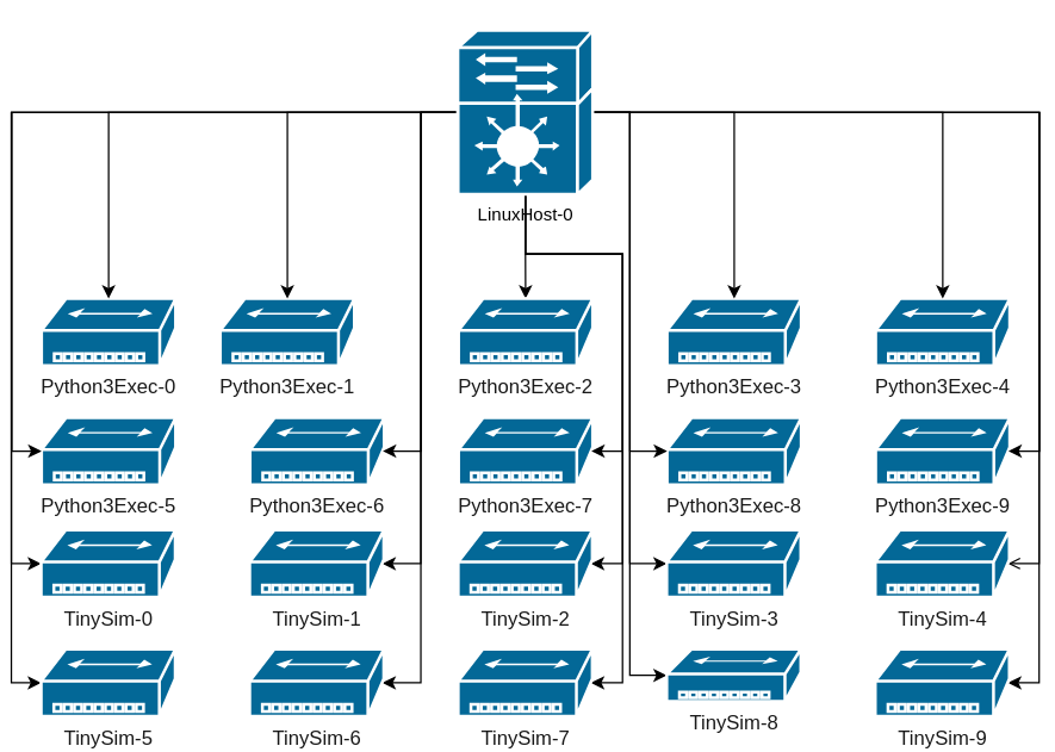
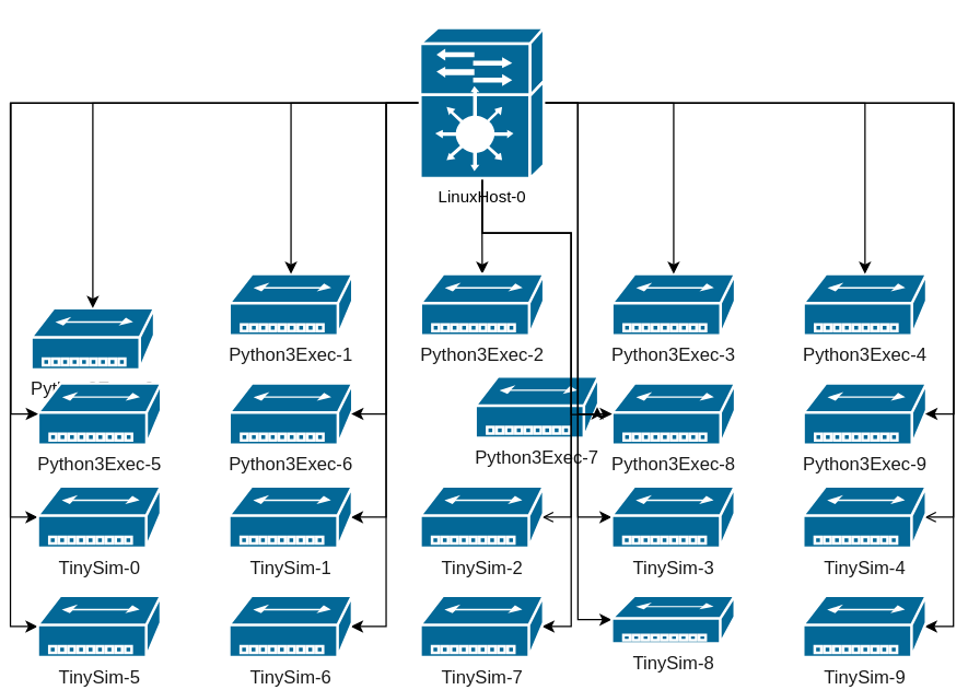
  <mxCell id="0" />
  <mxCell id="1" parent="0" />
- <mxCell id="2" value="&lt;span style=&quot;color: rgb(25 , 25 , 25) ; font-size: 13.333px ; background-color: rgb(255 , 255 , 255)&quot;&gt;Python3Exec-0&lt;/span&gt;" style="shape=mxgraph.cisco.hubs_and_gateways.small_hub;html=1;pointerEvents=1;dashed=0;fillColor=#036897;strokeColor=#ffffff;strokeWidth=2;verticalLabelPosition=bottom;verticalAlign=top;align=center;outlineConnect=0;" vertex="1" parent="1"><mxGeometry x="20.25" y="200" width="90" height="45" as="geometry" /></mxCell>
- <mxCell id="3" value="&lt;span style=&quot;color: rgb(25 , 25 , 25) ; font-size: 13.333px ; background-color: rgb(255 , 255 , 255)&quot;&gt;Python3Exec-1&lt;/span&gt;" style="shape=mxgraph.cisco.hubs_and_gateways.small_hub;html=1;pointerEvents=1;dashed=0;fillColor=#036897;strokeColor=#ffffff;strokeWidth=2;verticalLabelPosition=bottom;verticalAlign=top;align=center;outlineConnect=0;" vertex="1" parent="1"><mxGeometry x="140.25" y="200" width="90" height="45" as="geometry" /></mxCell>
+ <mxCell id="2" value="&lt;span style=&quot;color: rgb(25 , 25 , 25) ; font-size: 13.333px ; background-color: rgb(255 , 255 , 255)&quot;&gt;Python3Exec-0&lt;/span&gt;" style="shape=mxgraph.cisco.hubs_and_gateways.small_hub;html=1;pointerEvents=1;dashed=0;fillColor=#036897;strokeColor=#ffffff;strokeWidth=2;verticalLabelPosition=bottom;verticalAlign=top;align=center;outlineConnect=0;" vertex="1" parent="1"><mxGeometry x="15.25" y="225" width="90" height="45" as="geometry" /></mxCell>
+ <mxCell id="3" value="&lt;span style=&quot;color: rgb(25 , 25 , 25) ; font-size: 13.333px ; background-color: rgb(255 , 255 , 255)&quot;&gt;Python3Exec-1&lt;/span&gt;" style="shape=mxgraph.cisco.hubs_and_gateways.small_hub;html=1;pointerEvents=1;dashed=0;fillColor=#036897;strokeColor=#ffffff;strokeWidth=2;verticalLabelPosition=bottom;verticalAlign=top;align=center;outlineConnect=0;" vertex="1" parent="1"><mxGeometry x="160.25" y="200" width="90" height="45" as="geometry" /></mxCell>
  <mxCell id="4" value="&lt;span style=&quot;color: rgb(25 , 25 , 25) ; font-size: 13.333px ; background-color: rgb(255 , 255 , 255)&quot;&gt;Python3Exec-3&lt;/span&gt;" style="shape=mxgraph.cisco.hubs_and_gateways.small_hub;html=1;pointerEvents=1;dashed=0;fillColor=#036897;strokeColor=#ffffff;strokeWidth=2;verticalLabelPosition=bottom;verticalAlign=top;align=center;outlineConnect=0;" vertex="1" parent="1"><mxGeometry x="440.25" y="200" width="90" height="45" as="geometry" /></mxCell>
  <mxCell id="5" value="&lt;span style=&quot;color: rgb(25 , 25 , 25) ; font-size: 13.333px ; background-color: rgb(255 , 255 , 255)&quot;&gt;Python3Exec-5&lt;/span&gt;" style="shape=mxgraph.cisco.hubs_and_gateways.small_hub;html=1;pointerEvents=1;dashed=0;fillColor=#036897;strokeColor=#ffffff;strokeWidth=2;verticalLabelPosition=bottom;verticalAlign=top;align=center;outlineConnect=0;" vertex="1" parent="1"><mxGeometry x="20.25" y="280" width="90" height="45" as="geometry" /></mxCell>
  <mxCell id="6" value="&lt;span style=&quot;color: rgb(25 , 25 , 25) ; font-size: 13.333px ; background-color: rgb(255 , 255 , 255)&quot;&gt;Python3Exec-6&lt;/span&gt;" style="shape=mxgraph.cisco.hubs_and_gateways.small_hub;html=1;pointerEvents=1;dashed=0;fillColor=#036897;strokeColor=#ffffff;strokeWidth=2;verticalLabelPosition=bottom;verticalAlign=top;align=center;outlineConnect=0;" vertex="1" parent="1"><mxGeometry x="160.25" y="280" width="90" height="45" as="geometry" /></mxCell>
- <mxCell id="7" value="&lt;span style=&quot;color: rgb(25 , 25 , 25) ; font-size: 13.333px ; background-color: rgb(255 , 255 , 255)&quot;&gt;Python3Exec-7&lt;/span&gt;" style="shape=mxgraph.cisco.hubs_and_gateways.small_hub;html=1;pointerEvents=1;dashed=0;fillColor=#036897;strokeColor=#ffffff;strokeWidth=2;verticalLabelPosition=bottom;verticalAlign=top;align=center;outlineConnect=0;" vertex="1" parent="1"><mxGeometry x="300.25" y="280" width="90" height="45" as="geometry" /></mxCell>
+ <mxCell id="7" value="&lt;span style=&quot;color: rgb(25 , 25 , 25) ; font-size: 13.333px ; background-color: rgb(255 , 255 , 255)&quot;&gt;Python3Exec-7&lt;/span&gt;" style="shape=mxgraph.cisco.hubs_and_gateways.small_hub;html=1;pointerEvents=1;dashed=0;fillColor=#036897;strokeColor=#ffffff;strokeWidth=2;verticalLabelPosition=bottom;verticalAlign=top;align=center;outlineConnect=0;" vertex="1" parent="1"><mxGeometry x="340.25" y="275" width="90" height="45" as="geometry" /></mxCell>
  <mxCell id="8" value="&lt;span style=&quot;color: rgb(25 , 25 , 25) ; font-size: 13.333px ; background-color: rgb(255 , 255 , 255)&quot;&gt;Python3Exec-8&lt;/span&gt;" style="shape=mxgraph.cisco.hubs_and_gateways.small_hub;html=1;pointerEvents=1;dashed=0;fillColor=#036897;strokeColor=#ffffff;strokeWidth=2;verticalLabelPosition=bottom;verticalAlign=top;align=center;outlineConnect=0;" vertex="1" parent="1"><mxGeometry x="440.25" y="280" width="90" height="45" as="geometry" /></mxCell>
  <mxCell id="9" value="&lt;span style=&quot;color: rgb(25 , 25 , 25) ; font-size: 13.333px ; background-color: rgb(255 , 255 , 255)&quot;&gt;Python3Exec-4&lt;/span&gt;" style="shape=mxgraph.cisco.hubs_and_gateways.small_hub;html=1;pointerEvents=1;dashed=0;fillColor=#036897;strokeColor=#ffffff;strokeWidth=2;verticalLabelPosition=bottom;verticalAlign=top;align=center;outlineConnect=0;" vertex="1" parent="1"><mxGeometry x="580.25" y="200" width="90" height="45" as="geometry" /></mxCell>
  <mxCell id="10" value="&lt;span style=&quot;color: rgb(25 , 25 , 25) ; font-size: 13.333px ; background-color: rgb(255 , 255 , 255)&quot;&gt;Python3Exec-9&lt;/span&gt;" style="shape=mxgraph.cisco.hubs_and_gateways.small_hub;html=1;pointerEvents=1;dashed=0;fillColor=#036897;strokeColor=#ffffff;strokeWidth=2;verticalLabelPosition=bottom;verticalAlign=top;align=center;outlineConnect=0;" vertex="1" parent="1"><mxGeometry x="580.25" y="280" width="90" height="45" as="geometry" /></mxCell>
  <mxCell id="11" style="edgeStyle=orthogonalEdgeStyle;rounded=0;orthogonalLoop=1;jettySize=auto;html=1;" edge="1" parent="1" source="31" target="4"><mxGeometry relative="1" as="geometry" /></mxCell>
  <mxCell id="12" style="edgeStyle=orthogonalEdgeStyle;rounded=0;orthogonalLoop=1;jettySize=auto;html=1;" edge="1" parent="1" source="31" target="9"><mxGeometry relative="1" as="geometry" /></mxCell>
  <mxCell id="13" style="edgeStyle=orthogonalEdgeStyle;rounded=0;orthogonalLoop=1;jettySize=auto;html=1;" edge="1" parent="1" source="31" target="3"><mxGeometry relative="1" as="geometry" /></mxCell>
  <mxCell id="14" style="edgeStyle=orthogonalEdgeStyle;rounded=0;orthogonalLoop=1;jettySize=auto;html=1;" edge="1" parent="1" source="31" target="2"><mxGeometry relative="1" as="geometry" /></mxCell>
  <mxCell id="15" style="edgeStyle=orthogonalEdgeStyle;rounded=0;orthogonalLoop=1;jettySize=auto;html=1;exitX=0;exitY=0.5;exitDx=0;exitDy=0;exitPerimeter=0;entryX=0;entryY=0.5;entryDx=0;entryDy=0;entryPerimeter=0;" edge="1" parent="1" source="31" target="5"><mxGeometry relative="1" as="geometry" /></mxCell>
  <mxCell id="16" style="edgeStyle=orthogonalEdgeStyle;rounded=0;orthogonalLoop=1;jettySize=auto;html=1;entryX=0.99;entryY=0.5;entryDx=0;entryDy=0;entryPerimeter=0;" edge="1" parent="1" source="31" target="10"><mxGeometry relative="1" as="geometry" /></mxCell>
  <mxCell id="17" style="edgeStyle=orthogonalEdgeStyle;rounded=0;orthogonalLoop=1;jettySize=auto;html=1;entryX=0.99;entryY=0.5;entryDx=0;entryDy=0;entryPerimeter=0;" edge="1" parent="1" source="31" target="6"><mxGeometry relative="1" as="geometry" /></mxCell>
  <mxCell id="18" style="edgeStyle=orthogonalEdgeStyle;rounded=0;orthogonalLoop=1;jettySize=auto;html=1;entryX=0;entryY=0.5;entryDx=0;entryDy=0;entryPerimeter=0;" edge="1" parent="1" source="31" target="8"><mxGeometry relative="1" as="geometry" /></mxCell>
  <mxCell id="19" style="edgeStyle=orthogonalEdgeStyle;rounded=0;orthogonalLoop=1;jettySize=auto;html=1;entryX=0.99;entryY=0.5;entryDx=0;entryDy=0;entryPerimeter=0;" edge="1" parent="1" source="31" target="7"><mxGeometry relative="1" as="geometry"><Array as="points"><mxPoint x="345.25" y="170" /><mxPoint x="410.25" y="170" /><mxPoint x="410.25" y="303" /></Array></mxGeometry></mxCell>
  <mxCell id="20" style="edgeStyle=orthogonalEdgeStyle;rounded=0;orthogonalLoop=1;jettySize=auto;html=1;entryX=0.5;entryY=0;entryDx=0;entryDy=0;entryPerimeter=0;" edge="1" parent="1" source="31" target="32"><mxGeometry relative="1" as="geometry" /></mxCell>
  <mxCell id="21" style="edgeStyle=orthogonalEdgeStyle;rounded=0;orthogonalLoop=1;jettySize=auto;html=1;entryX=0;entryY=0.5;entryDx=0;entryDy=0;entryPerimeter=0;" edge="1" parent="1" source="31" target="33"><mxGeometry relative="1" as="geometry" /></mxCell>
  <mxCell id="22" style="edgeStyle=orthogonalEdgeStyle;rounded=0;orthogonalLoop=1;jettySize=auto;html=1;entryX=0;entryY=0.5;entryDx=0;entryDy=0;entryPerimeter=0;" edge="1" parent="1" source="31" target="36"><mxGeometry relative="1" as="geometry" /></mxCell>
  <mxCell id="23" style="edgeStyle=orthogonalEdgeStyle;rounded=0;orthogonalLoop=1;jettySize=auto;html=1;entryX=0.99;entryY=0.5;entryDx=0;entryDy=0;entryPerimeter=0;" edge="1" parent="1" source="31" target="34"><mxGeometry relative="1" as="geometry" /></mxCell>
  <mxCell id="24" style="edgeStyle=orthogonalEdgeStyle;rounded=0;orthogonalLoop=1;jettySize=auto;html=1;entryX=0.99;entryY=0.5;entryDx=0;entryDy=0;entryPerimeter=0;" edge="1" parent="1" source="31" target="37"><mxGeometry relative="1" as="geometry" /></mxCell>
- <mxCell id="25" style="edgeStyle=orthogonalEdgeStyle;rounded=0;orthogonalLoop=1;jettySize=auto;html=1;entryX=0.99;entryY=0.5;entryDx=0;entryDy=0;entryPerimeter=0;" edge="1" parent="1" source="31" target="42"><mxGeometry relative="1" as="geometry"><Array as="points"><mxPoint x="345.25" y="170" /><mxPoint x="410.25" y="170" /><mxPoint x="410.25" y="378" /></Array></mxGeometry></mxCell>
+ <mxCell id="25" style="edgeStyle=orthogonalEdgeStyle;rounded=0;orthogonalLoop=1;jettySize=auto;html=1;entryX=0.99;entryY=0.5;entryDx=0;entryDy=0;entryPerimeter=0;endArrow=open;" edge="1" parent="1" source="31" target="42"><mxGeometry relative="1" as="geometry"><Array as="points"><mxPoint x="345.25" y="170" /><mxPoint x="410.25" y="170" /><mxPoint x="410.25" y="378" /></Array></mxGeometry></mxCell>
  <mxCell id="26" style="edgeStyle=orthogonalEdgeStyle;rounded=0;orthogonalLoop=1;jettySize=auto;html=1;entryX=0.99;entryY=0.5;entryDx=0;entryDy=0;entryPerimeter=0;" edge="1" parent="1" source="31" target="38"><mxGeometry relative="1" as="geometry"><Array as="points"><mxPoint x="345.25" y="170" /><mxPoint x="410.25" y="170" /><mxPoint x="410.25" y="458" /></Array></mxGeometry></mxCell>
  <mxCell id="27" style="edgeStyle=orthogonalEdgeStyle;rounded=0;orthogonalLoop=1;jettySize=auto;html=1;entryX=0;entryY=0.5;entryDx=0;entryDy=0;entryPerimeter=0;" edge="1" parent="1" source="31" target="35"><mxGeometry relative="1" as="geometry" /></mxCell>
  <mxCell id="28" style="edgeStyle=orthogonalEdgeStyle;rounded=0;orthogonalLoop=1;jettySize=auto;html=1;entryX=0;entryY=0.5;entryDx=0;entryDy=0;entryPerimeter=0;" edge="1" parent="1" source="31" target="39"><mxGeometry relative="1" as="geometry" /></mxCell>
  <mxCell id="29" style="edgeStyle=orthogonalEdgeStyle;rounded=0;orthogonalLoop=1;jettySize=auto;html=1;entryX=0.99;entryY=0.5;entryDx=0;entryDy=0;entryPerimeter=0;endArrow=open;" edge="1" parent="1" source="31" target="40"><mxGeometry relative="1" as="geometry" /></mxCell>
  <mxCell id="30" style="edgeStyle=orthogonalEdgeStyle;rounded=0;orthogonalLoop=1;jettySize=auto;html=1;entryX=0.99;entryY=0.5;entryDx=0;entryDy=0;entryPerimeter=0;" edge="1" parent="1" source="31" target="41"><mxGeometry relative="1" as="geometry" /></mxCell>
  <mxCell id="31" value="LinuxHost-0" style="shape=mxgraph.cisco.controllers_and_modules.service_module;html=1;pointerEvents=1;dashed=0;fillColor=#036897;strokeColor=#ffffff;strokeWidth=2;verticalLabelPosition=bottom;verticalAlign=top;align=center;outlineConnect=0;" vertex="1" parent="1"><mxGeometry x="299.75" y="20" width="90.5" height="110" as="geometry" /></mxCell>
  <mxCell id="32" value="&lt;span style=&quot;color: rgb(25 , 25 , 25) ; font-size: 13.333px ; background-color: rgb(255 , 255 , 255)&quot;&gt;Python3Exec-2&lt;/span&gt;" style="shape=mxgraph.cisco.hubs_and_gateways.small_hub;html=1;pointerEvents=1;dashed=0;fillColor=#036897;strokeColor=#ffffff;strokeWidth=2;verticalLabelPosition=bottom;verticalAlign=top;align=center;outlineConnect=0;" vertex="1" parent="1"><mxGeometry x="300.25" y="200" width="90" height="45" as="geometry" /></mxCell>
  <mxCell id="33" value="&lt;span style=&quot;color: rgb(25 , 25 , 25) ; font-size: 13.333px ; background-color: rgb(255 , 255 , 255)&quot;&gt;TinySim-0&lt;/span&gt;" style="shape=mxgraph.cisco.hubs_and_gateways.small_hub;html=1;pointerEvents=1;dashed=0;fillColor=#036897;strokeColor=#ffffff;strokeWidth=2;verticalLabelPosition=bottom;verticalAlign=top;align=center;outlineConnect=0;" vertex="1" parent="1"><mxGeometry x="20" y="355.5" width="90" height="45" as="geometry" /></mxCell>
  <mxCell id="34" value="&lt;span style=&quot;color: rgb(25 , 25 , 25) ; font-size: 13.333px ; background-color: rgb(255 , 255 , 255)&quot;&gt;TinySim-1&lt;/span&gt;" style="shape=mxgraph.cisco.hubs_and_gateways.small_hub;html=1;pointerEvents=1;dashed=0;fillColor=#036897;strokeColor=#ffffff;strokeWidth=2;verticalLabelPosition=bottom;verticalAlign=top;align=center;outlineConnect=0;" vertex="1" parent="1"><mxGeometry x="160" y="355.5" width="90" height="45" as="geometry" /></mxCell>
  <mxCell id="35" value="&lt;span style=&quot;color: rgb(25 , 25 , 25) ; font-size: 13.333px ; background-color: rgb(255 , 255 , 255)&quot;&gt;TinySim-3&lt;/span&gt;" style="shape=mxgraph.cisco.hubs_and_gateways.small_hub;html=1;pointerEvents=1;dashed=0;fillColor=#036897;strokeColor=#ffffff;strokeWidth=2;verticalLabelPosition=bottom;verticalAlign=top;align=center;outlineConnect=0;" vertex="1" parent="1"><mxGeometry x="440" y="355.5" width="90" height="45" as="geometry" /></mxCell>
  <mxCell id="36" value="&lt;span style=&quot;color: rgb(25 , 25 , 25) ; font-size: 13.333px ; background-color: rgb(255 , 255 , 255)&quot;&gt;TinySim-5&lt;/span&gt;" style="shape=mxgraph.cisco.hubs_and_gateways.small_hub;html=1;pointerEvents=1;dashed=0;fillColor=#036897;strokeColor=#ffffff;strokeWidth=2;verticalLabelPosition=bottom;verticalAlign=top;align=center;outlineConnect=0;" vertex="1" parent="1"><mxGeometry x="20" y="435.5" width="90" height="45" as="geometry" /></mxCell>
  <mxCell id="37" value="&lt;span style=&quot;color: rgb(25 , 25 , 25) ; font-size: 13.333px ; background-color: rgb(255 , 255 , 255)&quot;&gt;TinySim-6&lt;/span&gt;" style="shape=mxgraph.cisco.hubs_and_gateways.small_hub;html=1;pointerEvents=1;dashed=0;fillColor=#036897;strokeColor=#ffffff;strokeWidth=2;verticalLabelPosition=bottom;verticalAlign=top;align=center;outlineConnect=0;" vertex="1" parent="1"><mxGeometry x="160" y="435.5" width="90" height="45" as="geometry" /></mxCell>
  <mxCell id="38" value="&lt;span style=&quot;color: rgb(25 , 25 , 25) ; font-size: 13.333px ; background-color: rgb(255 , 255 , 255)&quot;&gt;TinySim-7&lt;/span&gt;" style="shape=mxgraph.cisco.hubs_and_gateways.small_hub;html=1;pointerEvents=1;dashed=0;fillColor=#036897;strokeColor=#ffffff;strokeWidth=2;verticalLabelPosition=bottom;verticalAlign=top;align=center;outlineConnect=0;" vertex="1" parent="1"><mxGeometry x="300" y="435.5" width="90" height="45" as="geometry" /></mxCell>
  <mxCell id="39" value="&lt;span style=&quot;color: rgb(25 , 25 , 25) ; font-size: 13.333px ; background-color: rgb(255 , 255 , 255)&quot;&gt;TinySim-8&lt;/span&gt;" style="shape=mxgraph.cisco.hubs_and_gateways.small_hub;html=1;pointerEvents=1;dashed=0;fillColor=#036897;strokeColor=#ffffff;strokeWidth=2;verticalLabelPosition=bottom;verticalAlign=top;align=center;outlineConnect=0;" vertex="1" parent="1"><mxGeometry x="440" y="435.5" width="90" height="35" as="geometry" /></mxCell>
  <mxCell id="40" value="&lt;span style=&quot;color: rgb(25 , 25 , 25) ; font-size: 13.333px ; background-color: rgb(255 , 255 , 255)&quot;&gt;TinySim-4&lt;/span&gt;" style="shape=mxgraph.cisco.hubs_and_gateways.small_hub;html=1;pointerEvents=1;dashed=0;fillColor=#036897;strokeColor=#ffffff;strokeWidth=2;verticalLabelPosition=bottom;verticalAlign=top;align=center;outlineConnect=0;" vertex="1" parent="1"><mxGeometry x="580" y="355.5" width="90" height="45" as="geometry" /></mxCell>
  <mxCell id="41" value="&lt;span style=&quot;color: rgb(25 , 25 , 25) ; font-size: 13.333px ; background-color: rgb(255 , 255 , 255)&quot;&gt;TinySim-9&lt;/span&gt;" style="shape=mxgraph.cisco.hubs_and_gateways.small_hub;html=1;pointerEvents=1;dashed=0;fillColor=#036897;strokeColor=#ffffff;strokeWidth=2;verticalLabelPosition=bottom;verticalAlign=top;align=center;outlineConnect=0;" vertex="1" parent="1"><mxGeometry x="580" y="435.5" width="90" height="45" as="geometry" /></mxCell>
  <mxCell id="42" value="&lt;span style=&quot;color: rgb(25 , 25 , 25) ; font-size: 13.333px ; background-color: rgb(255 , 255 , 255)&quot;&gt;TinySim-2&lt;/span&gt;" style="shape=mxgraph.cisco.hubs_and_gateways.small_hub;html=1;pointerEvents=1;dashed=0;fillColor=#036897;strokeColor=#ffffff;strokeWidth=2;verticalLabelPosition=bottom;verticalAlign=top;align=center;outlineConnect=0;" vertex="1" parent="1"><mxGeometry x="300" y="355.5" width="90" height="45" as="geometry" /></mxCell>
